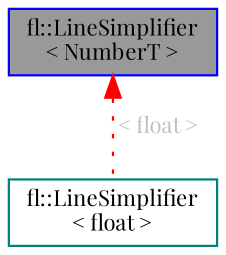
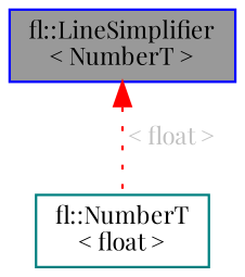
  digraph {
    fontname="Playfair Display"
    node [fontname="Playfair Display" fontsize=10 shape=box style=filled]
    n1 [color=blue fillcolor=grey60 fontcolor=black height=0.2 label="fl::LineSimplifier\l\< NumberT \>" width=0.4]
-   n2 [color=teal fillcolor=white height=0.2 label="fl::LineSimplifier\l\< float \>" width=0.4]
+   n2 [color=teal fillcolor=white height=0.2 label="fl::NumberT\l\< float \>" width=0.4]
    n1 -> n2 [color=red dir=back fontcolor=grey fontname="Playfair Display" fontsize=10 label=" \< float \>" labelfontname=Helvetica labelfontsize=10 style=dotted]
  }
